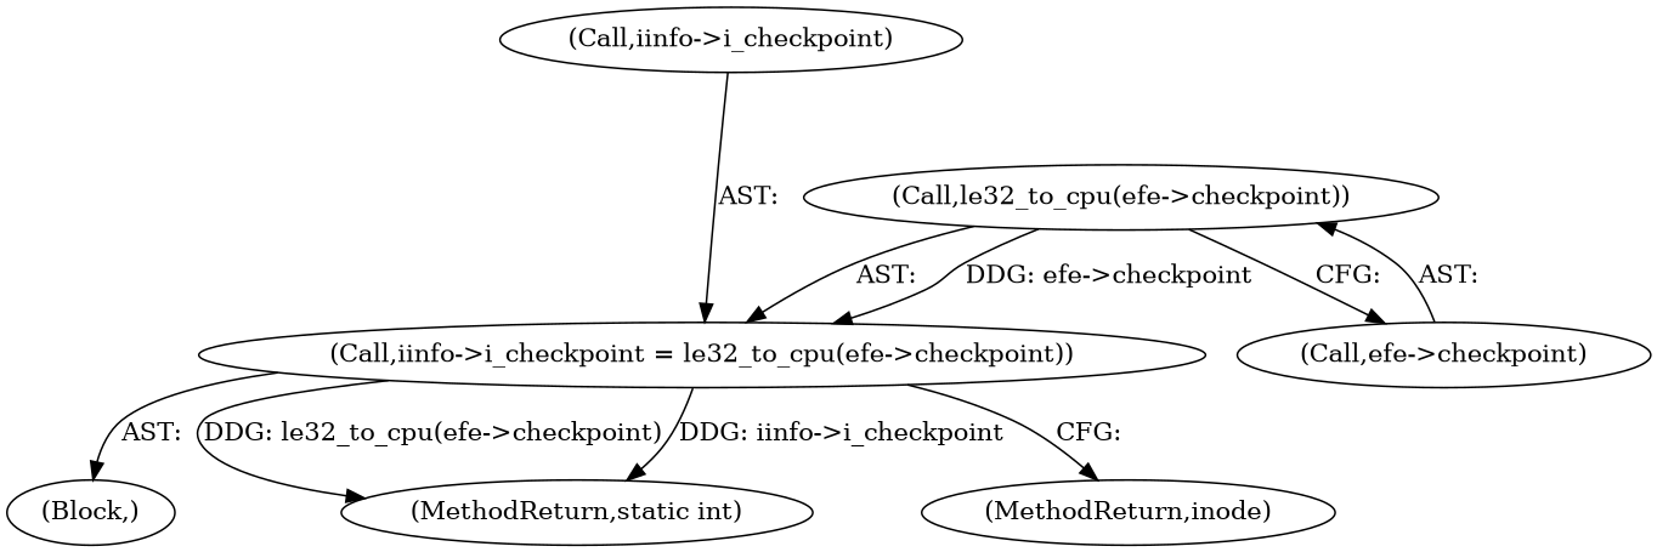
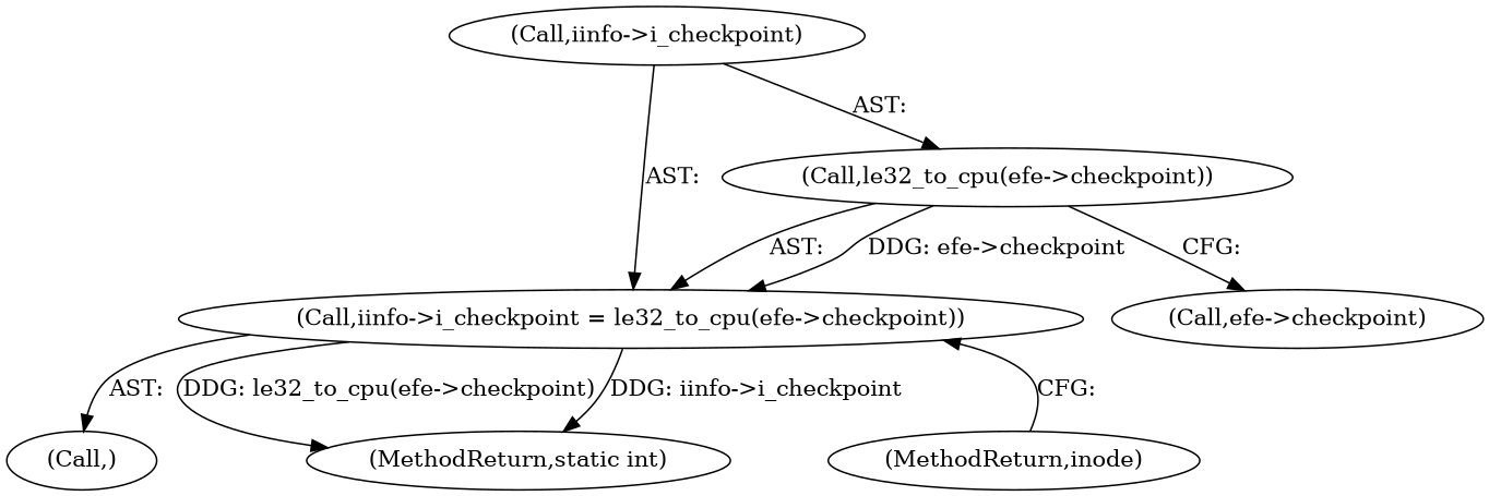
  digraph {
    n1 [label="(Call,iinfo->i_checkpoint = le32_to_cpu(efe->checkpoint))"]
-   n2 [label="(Block,)"]
+   n2 [label="(Call,)"]
    n3 [label="(MethodReturn,static int)"]
    n4 [label="(Call,le32_to_cpu(efe->checkpoint))"]
    n5 [label="(Call,efe->checkpoint)"]
    n6 [label="(Call,iinfo->i_checkpoint)"]
    n7 [label="(MethodReturn,inode)"]
    n1 -> n2 [label="AST: "]
    n1 -> n3 [label="DDG: le32_to_cpu(efe->checkpoint)"]
    n1 -> n3 [label="DDG: iinfo->i_checkpoint"]
    n4 -> n1 [label="AST: "]
    n4 -> n1 [label="DDG: efe->checkpoint"]
    n4 -> n5 [label="CFG: "]
-   n5 -> n4 [label="AST: "]
+   n6 -> n4 [label="AST: "]
    n6 -> n1 [label="AST: "]
-   n1 -> n7 [label="CFG: "]
+   n7 -> n1 [label="CFG: "]
  }
